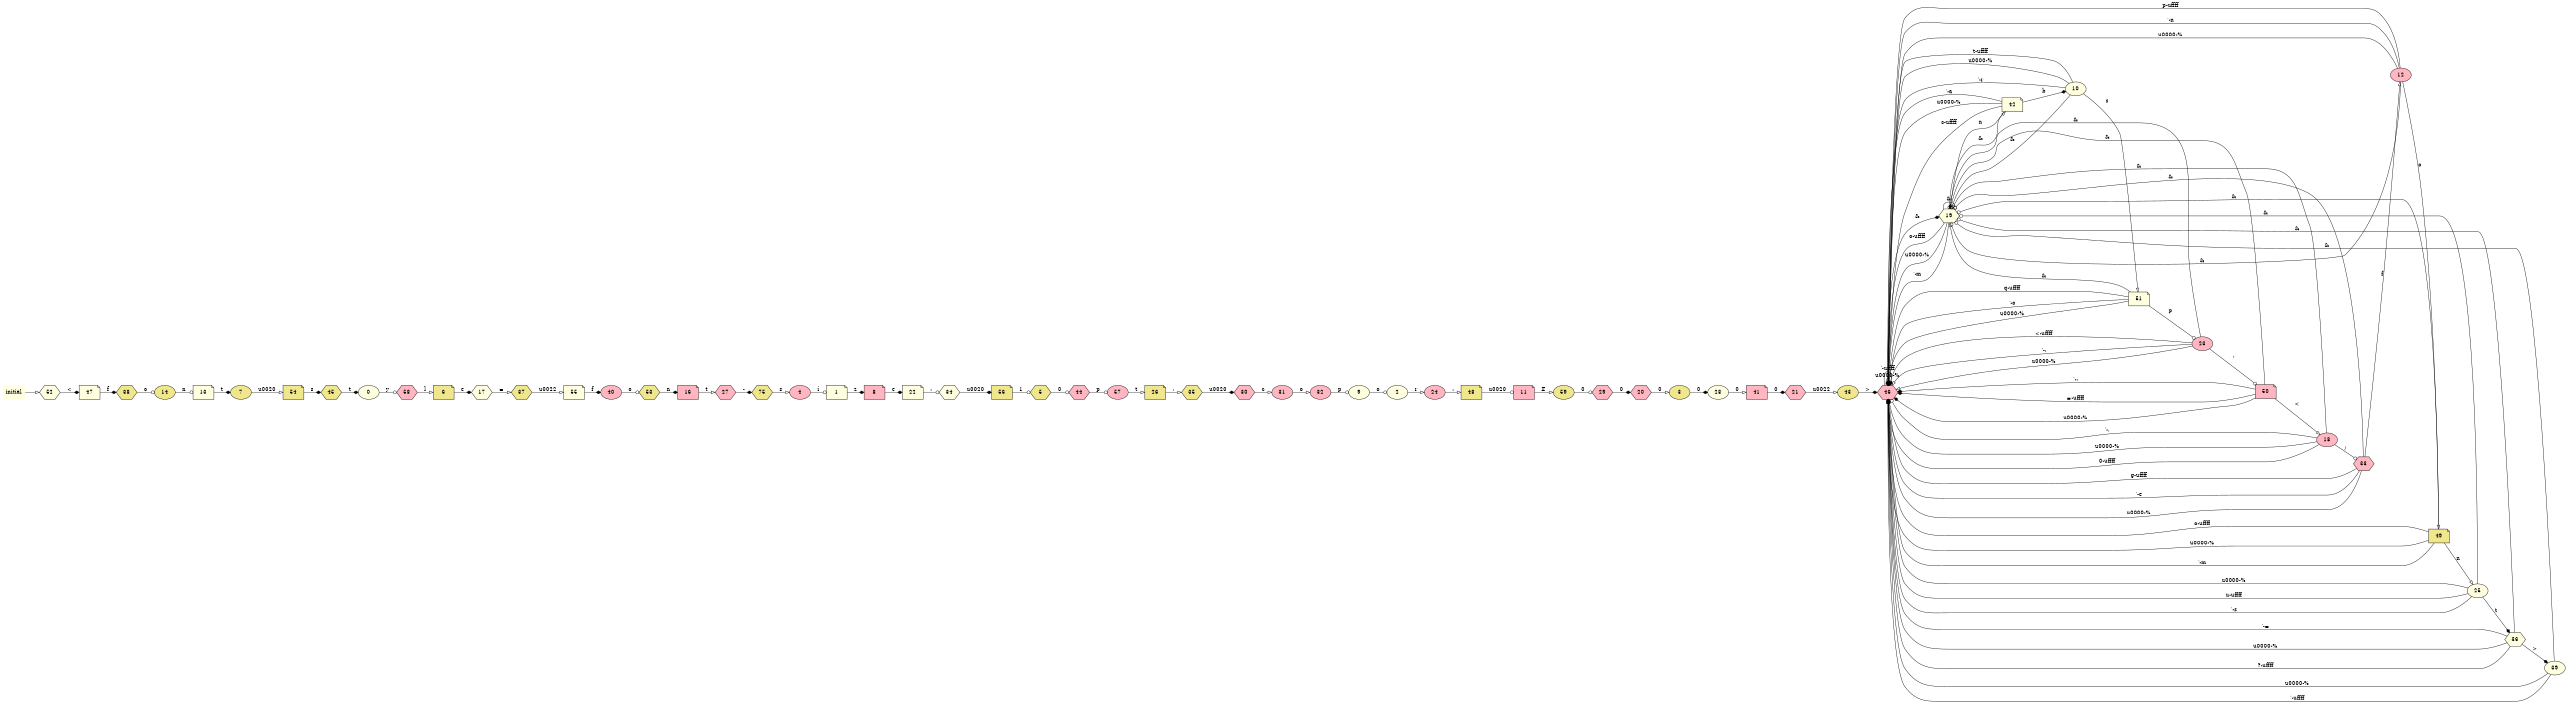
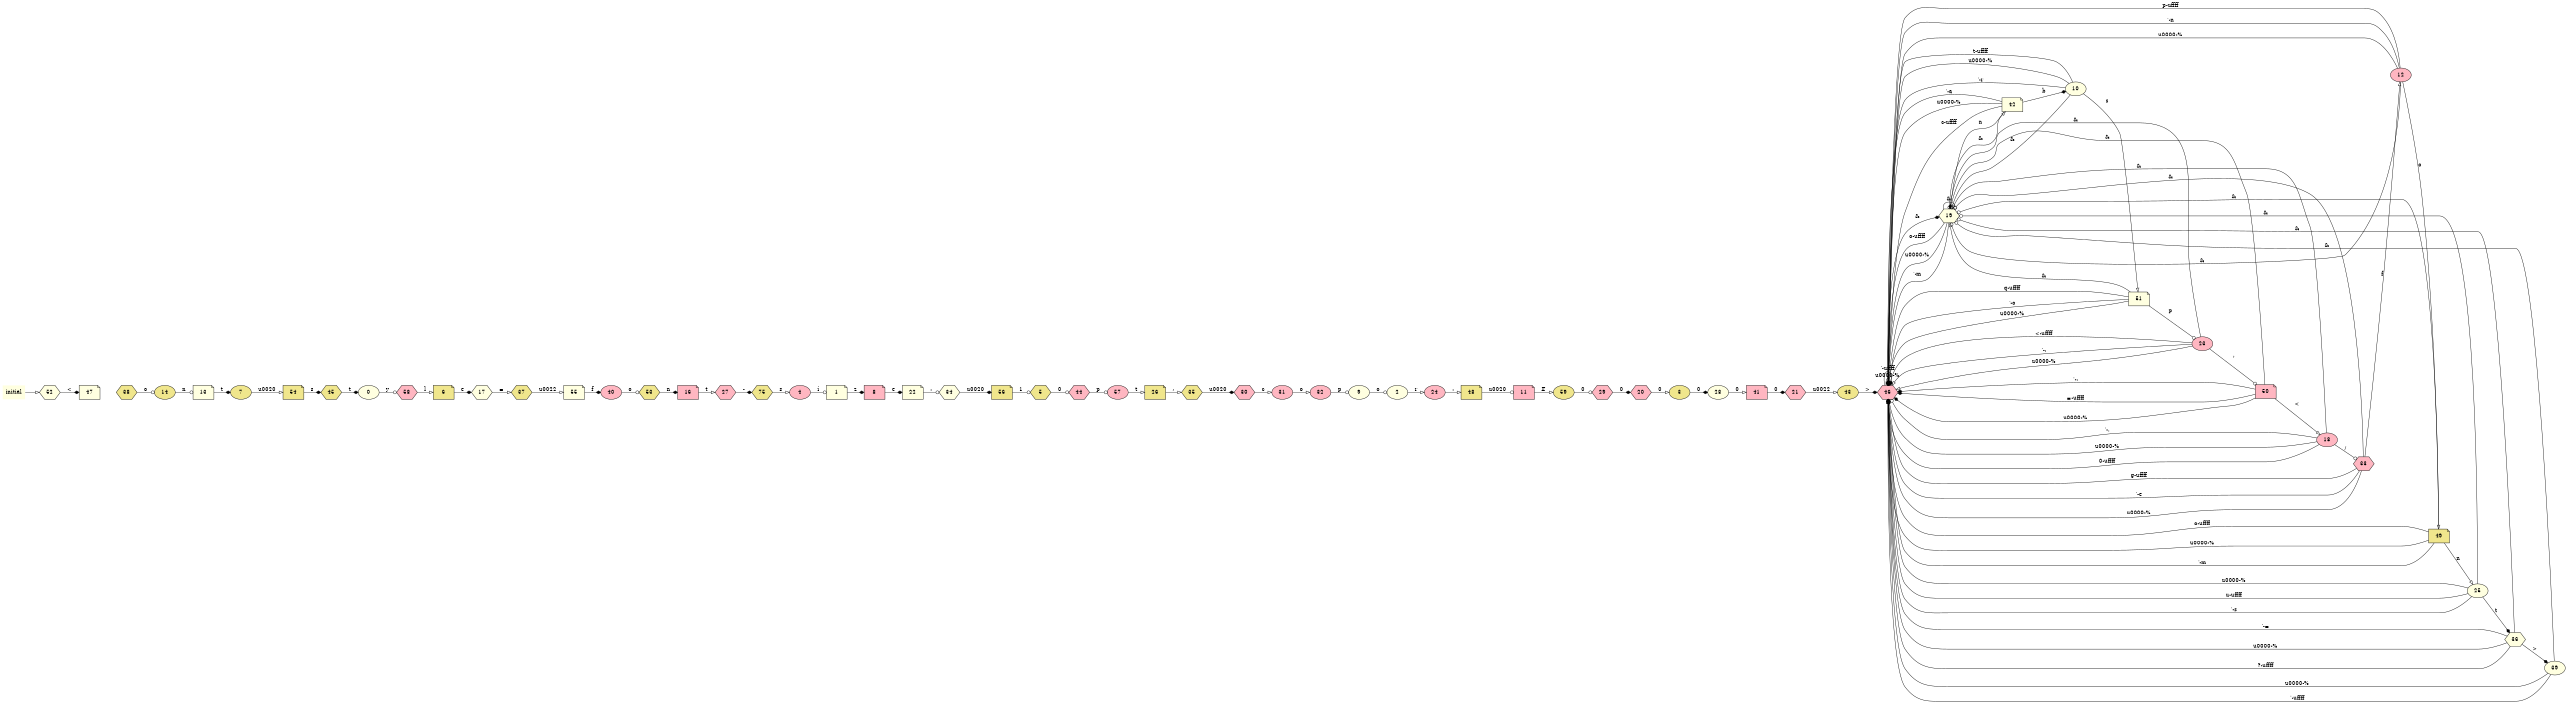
  digraph {
    rankdir=LR
    node [fillcolor=lightpink shape=ellipse style=filled]
    edge [arrowhead=onormal]
    0 [fillcolor=lightyellow]
    58 [shape=hexagon]
    6 [fillcolor=khaki shape=note]
    17 [fillcolor=lightyellow shape=hexagon]
    1 [fillcolor=lightyellow shape=note]
    8 [shape=note]
    22 [fillcolor=lightyellow shape=note]
    34 [fillcolor=lightyellow shape=hexagon]
    2 [fillcolor=lightyellow]
    24
    48 [fillcolor=khaki shape=note]
    11 [shape=note]
    3 [fillcolor=khaki]
    28 [fillcolor=lightyellow]
    41 [shape=note]
    21 [shape=hexagon]
    4
    5 [fillcolor=khaki shape=hexagon]
    44 [shape=hexagon]
    57
    26 [fillcolor=khaki shape=note]
    37 [fillcolor=khaki shape=hexagon]
    55 [fillcolor=lightyellow shape=note]
    7 [fillcolor=khaki]
    54 [fillcolor=khaki shape=note]
    45 [fillcolor=khaki shape=hexagon]
    56 [fillcolor=khaki shape=note]
    9 [fillcolor=lightyellow]
    10 [fillcolor=lightyellow]
    19 [fillcolor=lightyellow shape=hexagon]
    51 [fillcolor=lightyellow shape=note]
    46 [shape=hexagon]
    42 [fillcolor=lightyellow shape=note]
    23
    50 [shape=note]
    59 [fillcolor=khaki]
    29 [shape=hexagon]
    20 [shape=hexagon]
    12
    49 [fillcolor=khaki shape=note]
    25 [fillcolor=lightyellow]
    36 [fillcolor=lightyellow shape=hexagon]
    13 [fillcolor=lightyellow shape=note]
    14 [fillcolor=khaki]
    n45 [fillcolor=khaki label=75 shape=hexagon]
    16 [shape=note]
    27 [shape=hexagon]
    40
    18
    33 [shape=hexagon]
    43 [fillcolor=khaki]
    39 [fillcolor=lightyellow]
    35 [fillcolor=khaki shape=hexagon]
    30 [shape=hexagon]
    31
    32
    53 [fillcolor=khaki shape=hexagon]
    38 [fillcolor=khaki shape=hexagon]
    47 [fillcolor=lightyellow shape=note]
    52 [fillcolor=lightyellow shape=hexagon]
    initial [fillcolor=lightyellow shape=plaintext]
    0 -> 58 [arrowhead=odot label=y]
    58 -> 6 [label=l]
    6 -> 17 [arrowhead=diamond label=e]
    17 -> 37 [label="="]
    1 -> 8 [arrowhead=diamond label=z]
    8 -> 22 [arrowhead=diamond label=e]
    22 -> 34 [arrowhead=odot label=":"]
    34 -> 56 [arrowhead=diamond label="\u0020"]
    2 -> 24 [label=r]
    24 -> 48 [label=":"]
    48 -> 11 [arrowhead=odot label="\u0020"]
    11 -> 59 [label="#"]
    3 -> 28 [arrowhead=diamond label=0]
    28 -> 41 [label=0]
    41 -> 21 [arrowhead=diamond label=0]
    21 -> 43 [label="\u0022"]
    4 -> 1 [arrowhead=odot label=i]
    5 -> 44 [arrowhead=odot label=0]
    44 -> 57 [arrowhead=odot label=p]
    57 -> 26 [label=t]
    26 -> 35 [label=";"]
    37 -> 55 [label="\u0022"]
    55 -> 40 [arrowhead=diamond label=f]
    7 -> 54 [label="\u0020"]
    54 -> 45 [arrowhead=diamond label=s]
    45 -> 0 [arrowhead=diamond label=t]
    56 -> 5 [arrowhead=odot label=1]
    9 -> 2 [arrowhead=odot label=o]
    10 -> 19 [arrowhead=odot label="&"]
    10 -> 51 [label=s]
    10 -> 46 [arrowhead=odot label="t-\uffff"]
    10 -> 46 [label="\u0000-%"]
    10 -> 46 [label="'-r"]
    19 -> 19 [arrowhead=odot label="&"]
    19 -> 46 [arrowhead=diamond label="o-\uffff"]
    19 -> 46 [arrowhead=odot label="\u0000-%"]
    19 -> 46 [label="'-m"]
    19 -> 42 [label=n]
    51 -> 19 [label="&"]
    51 -> 46 [label="q-\uffff"]
    51 -> 46 [arrowhead=odot label="'-o"]
    51 -> 46 [label="\u0000-%"]
    51 -> 23 [arrowhead=odot label=p]
    46 -> 19 [arrowhead=diamond label="&"]
    46 -> 46 [arrowhead=diamond label="\u0000-%"]
    46 -> 46 [arrowhead=diamond label="'-\uffff"]
    42 -> 10 [arrowhead=diamond label=b]
    42 -> 19 [arrowhead=odot label="&"]
    42 -> 46 [arrowhead=diamond label="'-a"]
    42 -> 46 [arrowhead=diamond label="\u0000-%"]
    42 -> 46 [arrowhead=diamond label="c-\uffff"]
    23 -> 19 [arrowhead=diamond label="&"]
    23 -> 46 [label="<-\uffff"]
    23 -> 46 [label="'-:"]
    23 -> 46 [label="\u0000-%"]
    23 -> 50 [arrowhead=odot label=";"]
    50 -> 19 [arrowhead=odot label="&"]
    50 -> 46 [arrowhead=diamond label="'-;"]
    50 -> 46 [arrowhead=diamond label="=-\uffff"]
    50 -> 46 [arrowhead=diamond label="\u0000-%"]
    50 -> 18 [label="<"]
    59 -> 29 [arrowhead=odot label=0]
    29 -> 20 [arrowhead=diamond label=0]
    20 -> 3 [label=0]
    12 -> 19 [arrowhead=odot label="&"]
    12 -> 46 [arrowhead=odot label="p-\uffff"]
    12 -> 46 [arrowhead=diamond label="'-n"]
    12 -> 46 [arrowhead=diamond label="\u0000-%"]
    12 -> 49 [label=o]
    49 -> 19 [arrowhead=odot label="&"]
    49 -> 46 [label="o-\uffff"]
    49 -> 46 [arrowhead=diamond label="\u0000-%"]
    49 -> 46 [label="'-m"]
    49 -> 25 [label=n]
    25 -> 19 [arrowhead=odot label="&"]
    25 -> 46 [arrowhead=odot label="\u0000-%"]
    25 -> 46 [label="u-\uffff"]
    25 -> 46 [arrowhead=diamond label="'-s"]
    25 -> 36 [arrowhead=diamond label=t]
    36 -> 19 [arrowhead=odot label="&"]
    36 -> 46 [arrowhead=odot label="'-="]
    36 -> 46 [label="\u0000-%"]
    36 -> 46 [arrowhead=odot label="?-\uffff"]
    36 -> 39 [arrowhead=diamond label=">"]
    13 -> 7 [arrowhead=diamond label=t]
    14 -> 13 [arrowhead=odot label=n]
    n45 -> 4 [label=s]
    16 -> 27 [label=t]
    27 -> n45 [arrowhead=diamond label="-"]
    40 -> 53 [arrowhead=odot label=o]
    18 -> 19 [label="&"]
    18 -> 46 [arrowhead=odot label="'-."]
    18 -> 46 [label="\u0000-%"]
    18 -> 46 [label="0-\uffff"]
    18 -> 33 [arrowhead=odot label="/"]
    33 -> 19 [arrowhead=odot label="&"]
    33 -> 46 [arrowhead=diamond label="g-\uffff"]
    33 -> 46 [label="'-e"]
    33 -> 46 [label="\u0000-%"]
    33 -> 12 [label=f]
    43 -> 46 [arrowhead=diamond label=">"]
    39 -> 19 [arrowhead=odot label="&"]
    39 -> 46 [label="\u0000-%"]
    39 -> 46 [label="'-\uffff"]
    35 -> 30 [arrowhead=diamond label="\u0020"]
    30 -> 31 [label=c]
    31 -> 32 [label=o]
    32 -> 9 [arrowhead=odot label=p]
    53 -> 16 [arrowhead=diamond label=n]
    38 -> 14 [arrowhead=odot label=o]
-   47 -> 38 [arrowhead=diamond label=f]
    52 -> 47 [arrowhead=diamond label="<"]
    initial -> 52
  }
